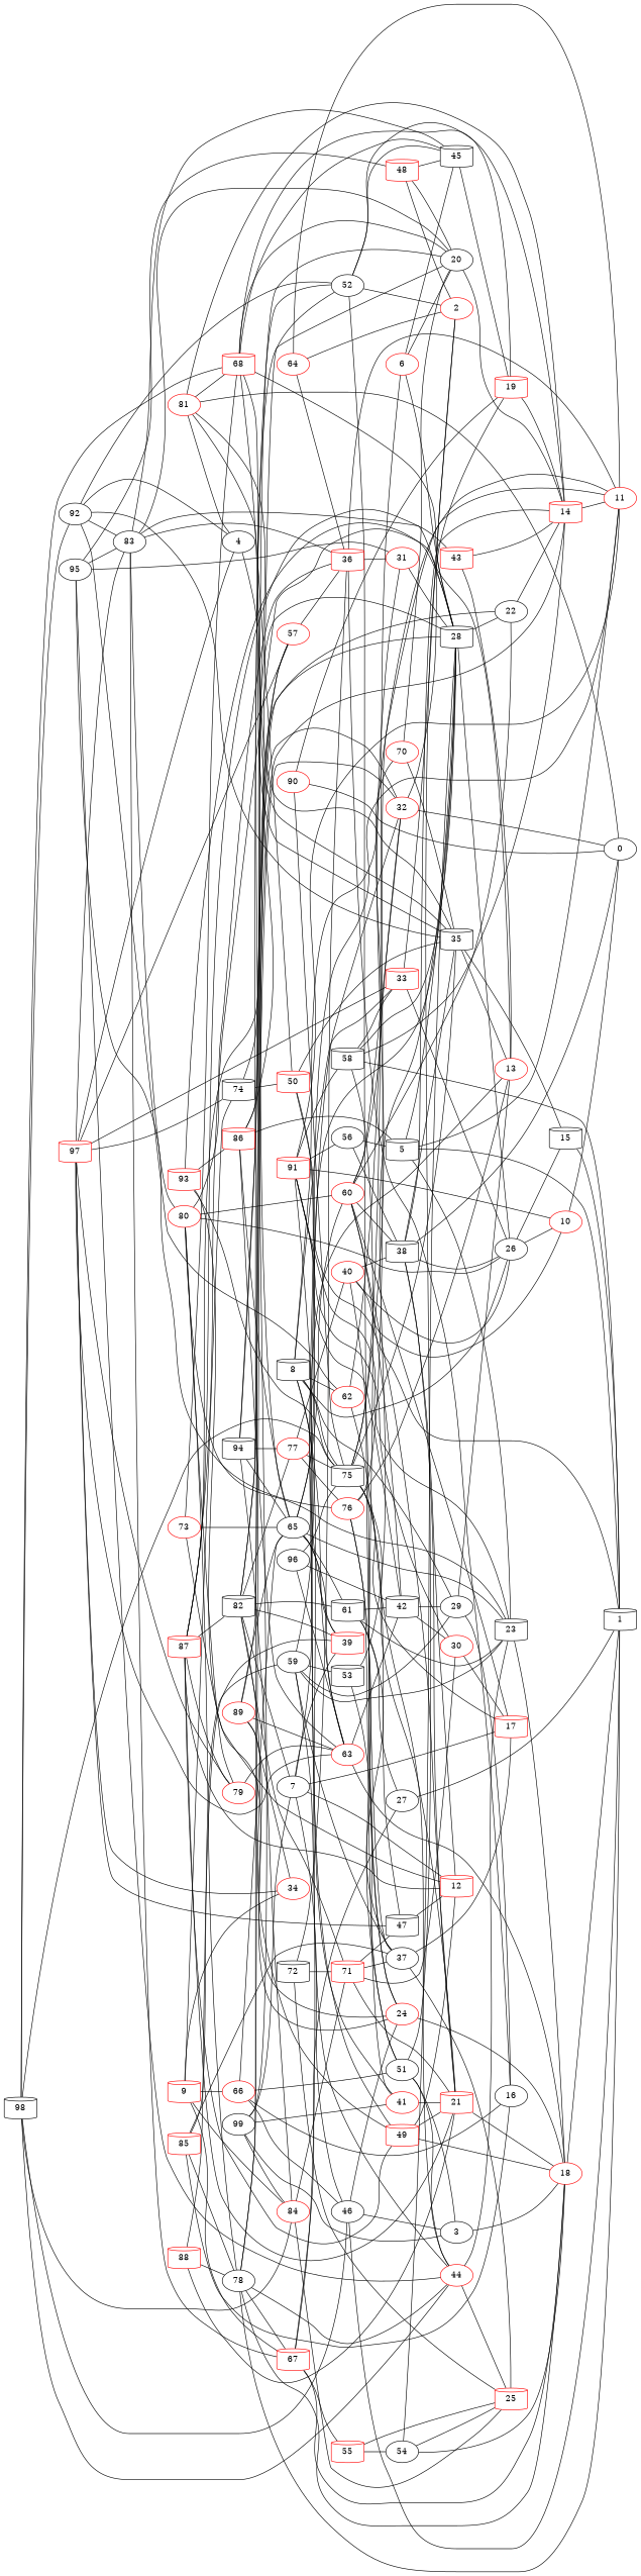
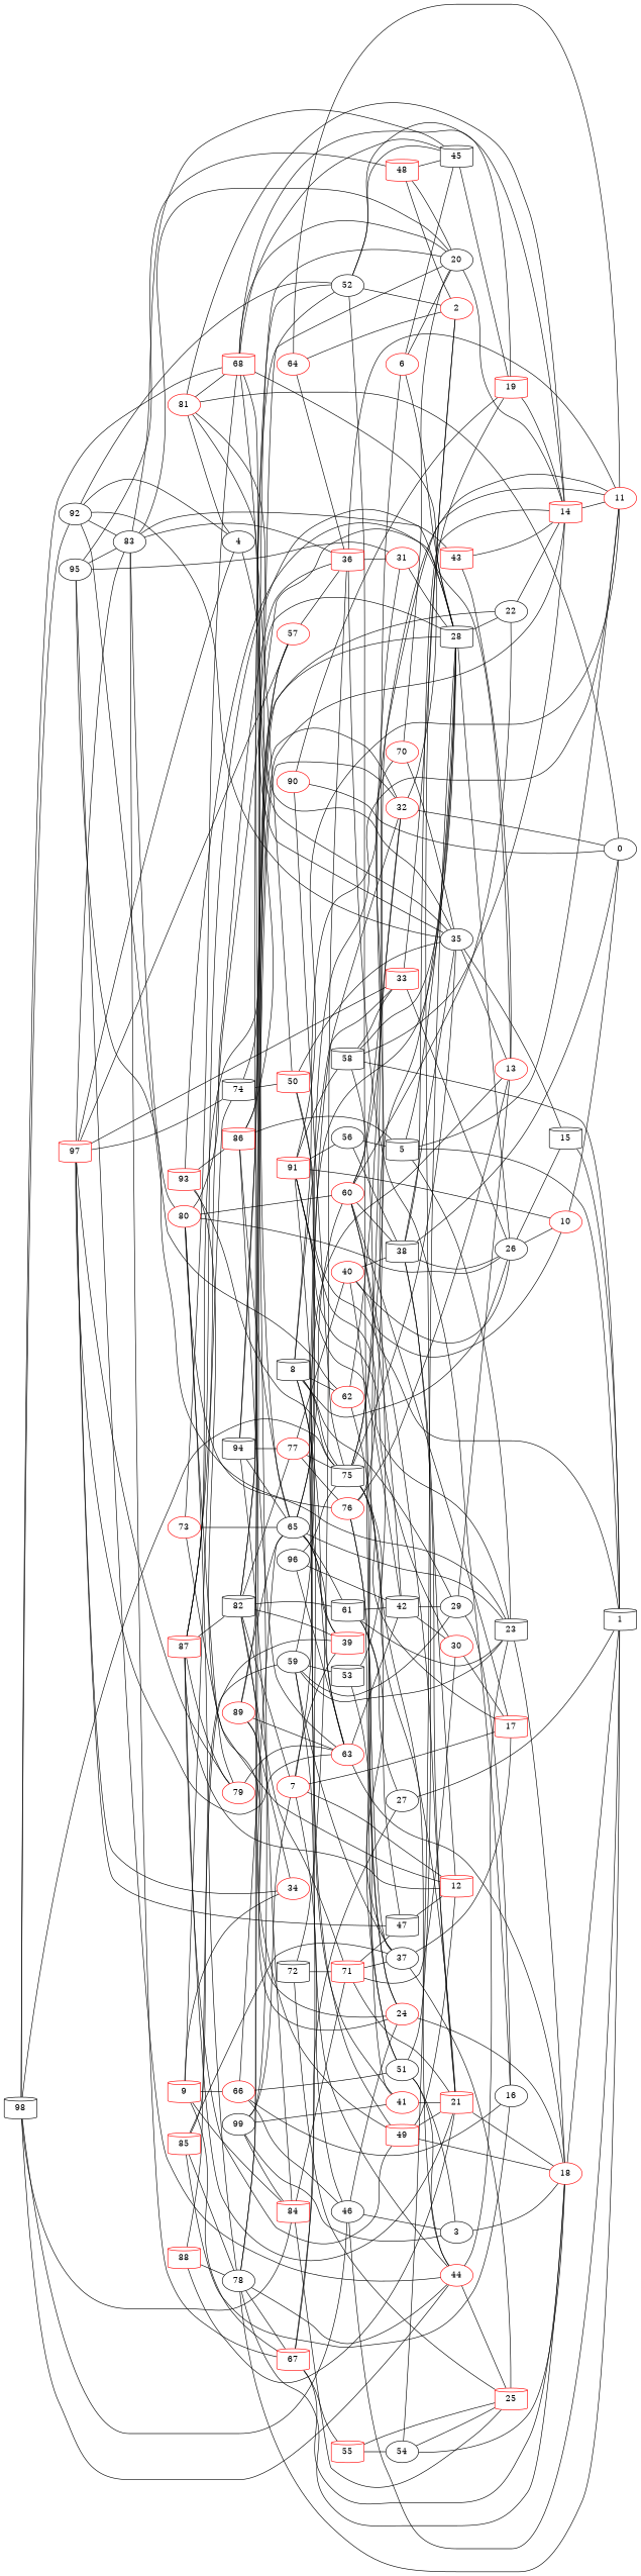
  digraph {
    rankdir=LR
    node [color=red shape=ellipse]
    edge [color=black dir=none]
    54 [color=black]
    25 [shape=cylinder]
    28 [color=black shape=cylinder]
    18
    26 [color=black]
    22 [color=black]
    1 [color=black shape=cylinder]
    24
    4 [color=black]
-   35 [color=black shape=cylinder]
+   35 [color=black]
    15 [color=black shape=cylinder]
    13
    5 [color=black shape=cylinder]
    11
    23 [color=black shape=cylinder]
    94 [color=black shape=cylinder]
    52 [color=black]
    57
    65 [color=black]
    77
-   84
+   84 [shape=cylinder]
    2
    45 [color=black shape=cylinder]
    14 [shape=cylinder]
    37 [color=black]
    36 [shape=cylinder]
    39 [shape=cylinder]
    63
    60
    61 [color=black shape=cylinder]
    40
    76
    75 [color=black shape=cylinder]
    71 [shape=cylinder]
    10
    38 [color=black shape=cylinder]
    0 [color=black]
    21 [shape=cylinder]
    12 [shape=cylinder]
    41
    51 [color=black]
    47 [color=black shape=cylinder]
    17 [shape=cylinder]
    31
    6
    44
    19 [shape=cylinder]
    3 [color=black]
    64
    16 [color=black]
    88 [shape=cylinder]
    78 [color=black]
    32
    67 [shape=cylinder]
    97 [shape=cylinder]
    79
    34
    74 [color=black shape=cylinder]
    33 [shape=cylinder]
    83 [color=black]
    42 [color=black shape=cylinder]
    50 [shape=cylinder]
    20 [color=black]
    80
    29 [color=black]
    30
    27 [color=black]
    55 [shape=cylinder]
    9 [shape=cylinder]
    66
    46 [color=black]
    93 [shape=cylinder]
    86 [shape=cylinder]
    90
    85 [shape=cylinder]
    59 [color=black]
    53 [color=black shape=cylinder]
    99 [color=black]
-   7 [color=black]
+   7
    92 [color=black]
    62
    91 [shape=cylinder]
    56 [color=black]
    58 [color=black shape=cylinder]
    49 [shape=cylinder]
    8 [color=black shape=cylinder]
    70
    87 [shape=cylinder]
    82 [color=black shape=cylinder]
    43 [shape=cylinder]
    73
    68 [shape=cylinder]
    95 [color=black]
    48 [shape=cylinder]
    81
    89
    98 [color=black shape=cylinder]
    72 [color=black shape=cylinder]
    96 [color=black]
    subgraph sub_1 {
      54
      25
      28
      18
      26
      22
      1
      24
      4
      35
      15
      13
      5
      11
      23
      94
      52
      57
      65
      77
      84
      2
      45
      14
      37
      36
      39
      63
      60
      61
      40
      76
      75
      71
      10
      38
      0
      21
      12
      41
      51
      47
      17
      31
      6
      44
      19
      3
      64
      16
      88
      78
      32
      67
      97
      79
      34
      74
      33
      83
      42
      50
      20
      80
      29
      30
      27
      55
      9
      66
      46
      93
      86
      90
      85
      59
      53
      99
      7
      92
      62
      91
      56
      58
      49
      8
      70
      87
      82
      43
      73
      68
      95
      48
      81
      89
      98
      72
      96
    }
    54 -> 25
    54 -> 28
    54 -> 18
    28 -> 26
    28 -> 22
    18 -> 1
    26 -> 15
    26 -> 10
    22 -> 14
    24 -> 18
    4 -> 35
    35 -> 15
    35 -> 13
    15 -> 1
    5 -> 28
    5 -> 1
    5 -> 11
    5 -> 23
    23 -> 18
    94 -> 52
    94 -> 57
    94 -> 65
    94 -> 77
    94 -> 84
    52 -> 2
    52 -> 45
    52 -> 14
    52 -> 37
    57 -> 36
    65 -> 28
    65 -> 23
    65 -> 39
    65 -> 63
    65 -> 60
    65 -> 61
    77 -> 40
    77 -> 76
    77 -> 75
    84 -> 25
    84 -> 71
    45 -> 19
    14 -> 11
    37 -> 25
    37 -> 17
    36 -> 11
    36 -> 31
    36 -> 16
    63 -> 18
    63 -> 42
    60 -> 22
    60 -> 11
    60 -> 38
    60 -> 21
    60 -> 17
    60 -> 32
    60 -> 42
    61 -> 23
    61 -> 37
    61 -> 42
    61 -> 27
    40 -> 26
    40 -> 24
    40 -> 10
    40 -> 38
    76 -> 13
    76 -> 11
    76 -> 41
    76 -> 51
    75 -> 35
    75 -> 21
    75 -> 47
    75 -> 17
    75 -> 31
    75 -> 6
    71 -> 37
    71 -> 21
    71 -> 47
    71 -> 30
    10 -> 0
    38 -> 26
    38 -> 35
    38 -> 14
    38 -> 0
    38 -> 21
    38 -> 12
    21 -> 18
    41 -> 21
    51 -> 44
    51 -> 19
    51 -> 3
    47 -> 12
    31 -> 28
    6 -> 28
    6 -> 45
    6 -> 20
    44 -> 25
    44 -> 23
    19 -> 14
    3 -> 18
    64 -> 11
    64 -> 2
    64 -> 36
    88 -> 39
    88 -> 21
    88 -> 78
    78 -> 18
    78 -> 1
    78 -> 52
    78 -> 44
    78 -> 32
    78 -> 67
    32 -> 2
    32 -> 0
    67 -> 18
    67 -> 32
    67 -> 27
    67 -> 55
    97 -> 4
    97 -> 57
    97 -> 63
    97 -> 47
    97 -> 79
    97 -> 34
    97 -> 74
    97 -> 33
    97 -> 83
    79 -> 63
    74 -> 28
    74 -> 50
    33 -> 26
    33 -> 2
    83 -> 28
    83 -> 45
    83 -> 36
    83 -> 67
    83 -> 20
    83 -> 80
    42 -> 29
    42 -> 30
    50 -> 1
    50 -> 35
    50 -> 39
    20 -> 14
    80 -> 26
    80 -> 23
    80 -> 36
    80 -> 60
    80 -> 78
    80 -> 79
    29 -> 13
    29 -> 16
    30 -> 17
    27 -> 1
    55 -> 54
    55 -> 25
    9 -> 84
    9 -> 67
    9 -> 34
    9 -> 74
    9 -> 66
    66 -> 65
    66 -> 51
    66 -> 16
    66 -> 46
    46 -> 1
    46 -> 24
    46 -> 3
    93 -> 28
    93 -> 24
    93 -> 75
    93 -> 86
    86 -> 5
    86 -> 57
    86 -> 65
    86 -> 63
    86 -> 20
    90 -> 75
    90 -> 0
    90 -> 19
    85 -> 37
    85 -> 16
    85 -> 78
    85 -> 59
    59 -> 11
    59 -> 23
    59 -> 37
    59 -> 44
    59 -> 29
    59 -> 53
    53 -> 28
    53 -> 51
    99 -> 84
    99 -> 41
    99 -> 3
    99 -> 20
    99 -> 7
    7 -> 13
    7 -> 39
    7 -> 12
    7 -> 17
    7 -> 46
    92 -> 4
    92 -> 35
    92 -> 52
    92 -> 83
    92 -> 62
    62 -> 44
    62 -> 32
    91 -> 11
    91 -> 23
    91 -> 10
    91 -> 42
    91 -> 30
    91 -> 56
    91 -> 58
    91 -> 49
    56 -> 5
    56 -> 38
    58 -> 28
    58 -> 1
    58 -> 24
    58 -> 14
    58 -> 33
    49 -> 18
    49 -> 21
    49 -> 12
    8 -> 26
    8 -> 63
    8 -> 75
    8 -> 41
    8 -> 33
    8 -> 29
    8 -> 62
    8 -> 70
    70 -> 35
    70 -> 20
    87 -> 28
    87 -> 13
    87 -> 21
    87 -> 12
    87 -> 79
    87 -> 49
    87 -> 82
    87 -> 43
    82 -> 22
    82 -> 77
    82 -> 39
    82 -> 61
    82 -> 71
    82 -> 32
    82 -> 7
    82 -> 49
    43 -> 13
    43 -> 14
    73 -> 65
    73 -> 12
    73 -> 68
    68 -> 28
    68 -> 35
    68 -> 65
    68 -> 45
    68 -> 19
    68 -> 20
    95 -> 76
    95 -> 31
    95 -> 44
    95 -> 83
    95 -> 48
    48 -> 2
    48 -> 45
    48 -> 20
    81 -> 4
    81 -> 35
    81 -> 14
    81 -> 0
    81 -> 50
    81 -> 68
    89 -> 24
    89 -> 65
    89 -> 14
    89 -> 63
    89 -> 34
    98 -> 84
    98 -> 75
    98 -> 44
    98 -> 46
    98 -> 92
    98 -> 68
    72 -> 25
    72 -> 36
    72 -> 71
    96 -> 63
    96 -> 75
    96 -> 42
  }
